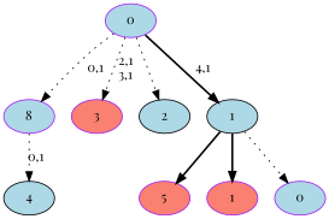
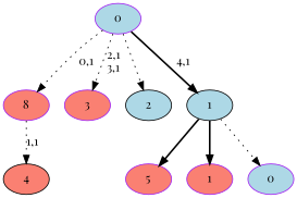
  digraph {
    fontname="Playfair Display"
    node [color=purple fillcolor=lightblue fontname="Playfair Display" style=filled]
    edge [fontname="Playfair Display" style=dotted]
    n1 [fillcolor=salmon label=5]
-   n2 [color=black label=4]
-   8
+   n2 [color=black fillcolor=salmon label=4]
+   8 [fillcolor=salmon]
    n4 [fillcolor=salmon label=3]
    n5 [color=black label=2]
    n6 [fillcolor=salmon label=1]
    n7 [label=0]
    1 [color=black]
    0
-   8 -> n2 [label="0,1"]
+   8 -> n2 [label="1,1"]
    1 -> n1 [style=bold]
    1 -> n6 [style=bold]
    1 -> n7
    0 -> 8 [label="0,1"]
    0 -> n4 [label="2,1\n3,1"]
    0 -> n5
    0 -> 1 [label="4,1" style=bold]
  }
